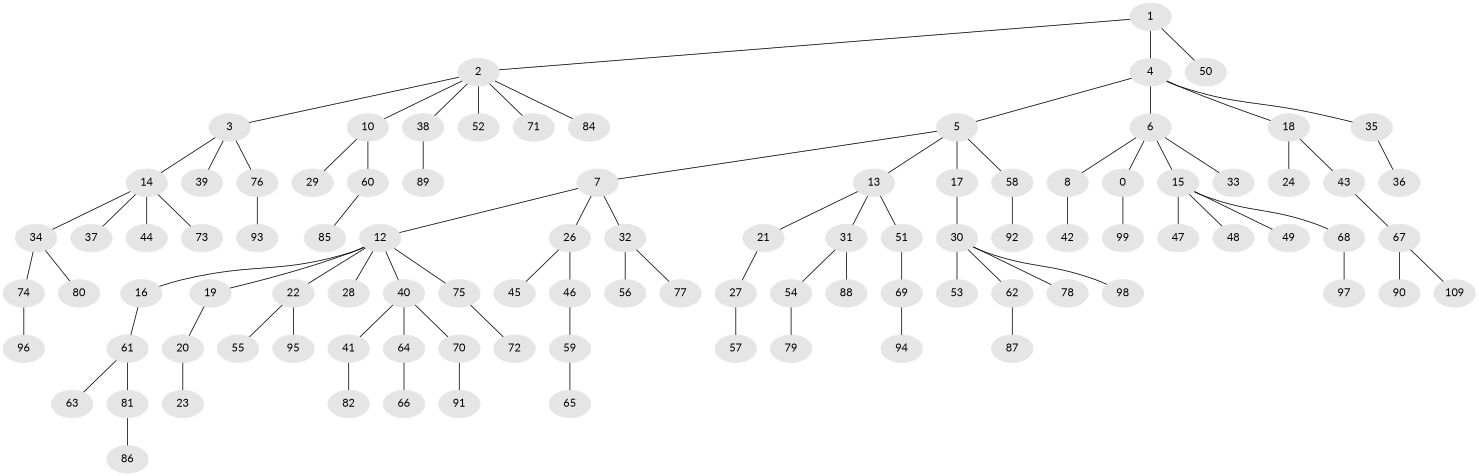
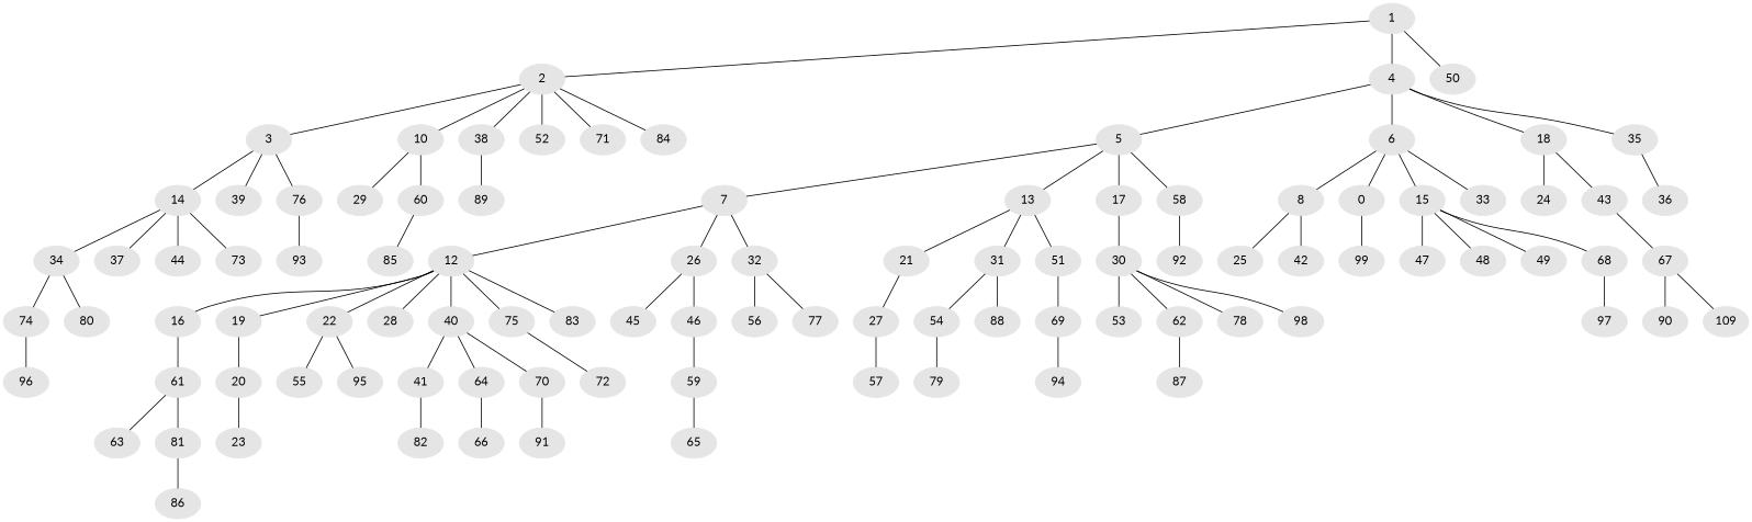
  graph {
    fontname=Lato
    node [color=gray90 fontname=Lato style=filled]
    edge [fontname=Lato]
    1
    2
    4
    50
    3
    10
    38
    52
    71
    84
    5
    6
    18
    35
    14
    39
    76
    29
    60
    89
    34
    37
    44
    73
    93
    7
    13
    17
    58
    8
    n31 [label=0]
    15
    33
    24
    43
    36
    12
    26
    32
    21
    31
    51
    30
    92
+   25
    42
    99
    47
    48
    49
    68
    16
    19
    22
    28
    40
    75
+   83
    45
    46
    56
    77
    85
    61
    20
    55
    95
    41
    64
    70
    72
    27
    54
    88
    69
    74
    80
    97
    63
    81
    53
    62
    78
    98
    67
    23
    57
    59
    87
    79
    96
    82
    66
    91
    90
    n96 [label=109]
    65
    94
    86
    1 -- 2
    1 -- 4
    1 -- 50
    2 -- 3
    2 -- 10
    2 -- 38
    2 -- 52
    2 -- 71
    2 -- 84
    4 -- 5
    4 -- 6
    4 -- 18
    4 -- 35
    3 -- 14
    3 -- 39
    3 -- 76
    10 -- 29
    10 -- 60
    38 -- 89
    5 -- 7
    5 -- 13
    5 -- 17
    5 -- 58
    6 -- 8
    6 -- n31
    6 -- 15
    6 -- 33
    18 -- 24
    18 -- 43
    35 -- 36
    14 -- 34
    14 -- 37
    14 -- 44
    14 -- 73
    76 -- 93
    60 -- 85
    34 -- 74
    34 -- 80
    7 -- 12
    7 -- 26
    7 -- 32
    13 -- 21
    13 -- 31
    13 -- 51
    17 -- 30
    58 -- 92
+   8 -- 25
    8 -- 42
    n31 -- 99
    15 -- 47
    15 -- 48
    15 -- 49
    15 -- 68
    43 -- 67
    12 -- 16
    12 -- 19
    12 -- 22
    12 -- 28
    12 -- 40
    12 -- 75
+   12 -- 83
    26 -- 45
    26 -- 46
    32 -- 56
    32 -- 77
    21 -- 27
    31 -- 54
    31 -- 88
    51 -- 69
    30 -- 53
    30 -- 62
    30 -- 78
    30 -- 98
    68 -- 97
    16 -- 61
    19 -- 20
    22 -- 55
    22 -- 95
    40 -- 41
    40 -- 64
    40 -- 70
    75 -- 72
    46 -- 59
    61 -- 63
    61 -- 81
    20 -- 23
    41 -- 82
    64 -- 66
    70 -- 91
    27 -- 57
    54 -- 79
    69 -- 94
    74 -- 96
    81 -- 86
    62 -- 87
    67 -- 90
    67 -- n96
    59 -- 65
  }
